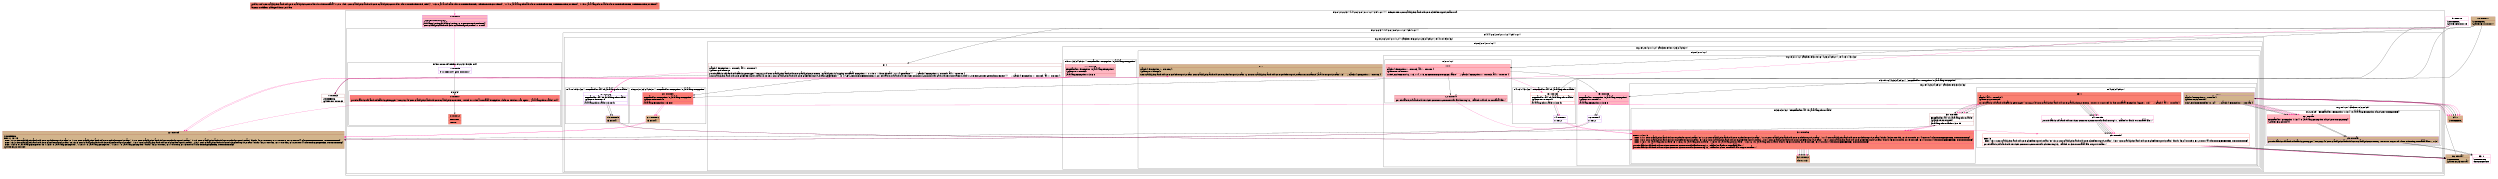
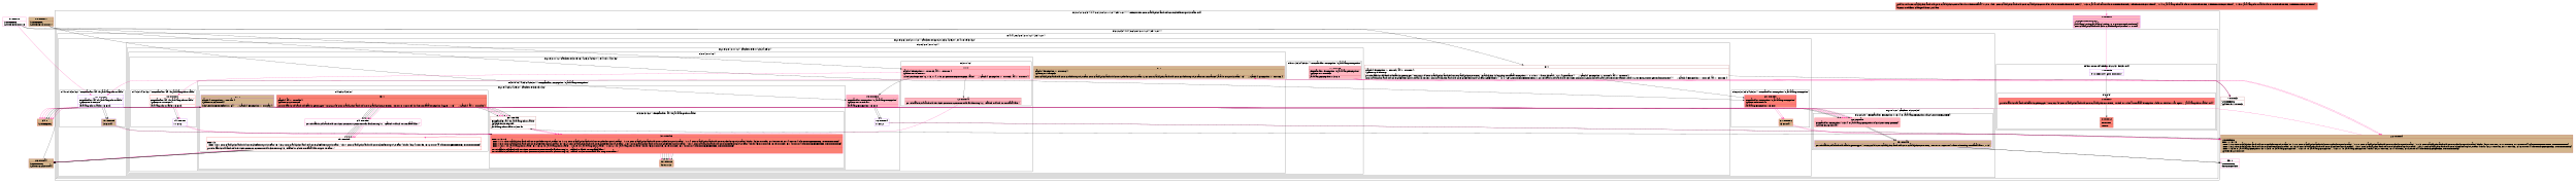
  digraph {
    node [color=brown fillcolor=white shape=record style=filled]
    edge [color=black]
    n1 [color=deeppink fillcolor=salmon label="{2\:\ 0x0007|p018io.fabric.sdk.android.Fabric.getLogger().mo22224e(com.crashlytics.android.core.CrashlyticsCore.TAG, \"Tried to write a non\-fatal exception while no session was open.\", (java.lang.Throwable) null)\l}"]
    n2 [fillcolor=salmon label="{3\:\ 0x0012|RETURN\l|return\l}"]
    n3 [color=purple label="{1\:\ 0x0005|if (r0 == null) goto L_0x0007\l}"]
    n4 [color=red fillcolor=lightpink label="{11\:\ ?|Catch:\{ Exception \-\> 0x0083, all \-\> 0x0080 \}\lSplitter:B:10:0x0077\l|writeSessionEvent(r2, r13, r14, r15, EVENT_TYPE_LOGGED, false)     \/\/ Catch:\{ Exception \-\> 0x0083, all \-\> 0x0080 \}\l}"]
    n5 [fillcolor=lightpink label="{12\:\ 0x007a|p018io.fabric.sdk.android.services.common.CommonUtils.flushOrLog(r2, \"Failed to flush to non\-fatal file.\")\l}"]
    n6 [fillcolor=salmon label="{23\:\ ?|Catch:\{ all \-\> 0x00b5 \}\lSplitter:B:22:0x008d\l|p018io.fabric.sdk.android.Fabric.getLogger().mo22224e(com.crashlytics.android.core.CrashlyticsCore.TAG, \"An error occurred in the non\-fatal exception logger\", r13)     \/\/ Catch:\{ all \-\> 0x00b5 \}\l}"]
    n7 [color=deeppink label="{24\:\ 0x0098|p018io.fabric.sdk.android.services.common.CommonUtils.flushOrLog(r1, \"Failed to flush to non\-fatal file.\")\l}"]
    n8 [color=red label="{25\:\ 0x009d|PHI: r3 \l  PHI: (r3v1 com.crashlytics.android.core.ClsFileOutputStream) = (r3v2 com.crashlytics.android.core.ClsFileOutputStream), (r3v7 com.crashlytics.android.core.ClsFileOutputStream) binds: [B:24:0x0098, B:12:0x007a] A[DONT_GENERATE, DONT_INLINE]\l|p018io.fabric.sdk.android.services.common.CommonUtils.closeOrLog(r3, \"Failed to close non\-fatal file output stream.\")\l}"]
    n9 [color=purple fillcolor=tan label="{27\:\ ?|Catch:\{ Exception \-\> 0x00a8 \}\lSplitter:B:26:0x00a4\l|trimSessionEventFiles(r0, 64)     \/\/ Catch:\{ Exception \-\> 0x00a8 \}\l}"]
    n10 [label="{30\:\ 0x00b5|ExcHandler: all (th java.lang.Throwable)\lSplitter:B:22:0x008d\l|java.lang.Throwable r13 = th\l}"]
    n11 [color=deeppink fillcolor=salmon label="{31\:\ 0x00b6|PHI: r1 r3 r13 \l  PHI: (r1v1 com.crashlytics.android.core.CodedOutputStream) = (r1v2 com.crashlytics.android.core.CodedOutputStream), (r1v0 com.crashlytics.android.core.CodedOutputStream), (r1v4 com.crashlytics.android.core.CodedOutputStream) binds: [B:30:0x00b5, B:19:0x0089, B:14:0x0081] A[DONT_GENERATE, DONT_INLINE]\l  PHI: (r3v0 com.crashlytics.android.core.ClsFileOutputStream) = (r3v2 com.crashlytics.android.core.ClsFileOutputStream), (r3v4 com.crashlytics.android.core.ClsFileOutputStream), (r3v7 com.crashlytics.android.core.ClsFileOutputStream) binds: [B:30:0x00b5, B:19:0x0089, B:14:0x0081] A[DONT_GENERATE, DONT_INLINE]\l  PHI: (r13v1 'th' java.lang.Throwable) = (r13v6 'th' java.lang.Throwable), (r13v9 'th' java.lang.Throwable), (r13v12 'th' java.lang.Throwable) binds: [B:30:0x00b5, B:19:0x0089, B:14:0x0081] A[DONT_GENERATE, DONT_INLINE]\l|p018io.fabric.sdk.android.services.common.CommonUtils.flushOrLog(r1, \"Failed to flush to non\-fatal file.\")\lp018io.fabric.sdk.android.services.common.CommonUtils.closeOrLog(r3, \"Failed to close non\-fatal file output stream.\")\l}"]
    n12 [color=red fillcolor=tan label="{32\:\ 0x00c0|throw r13\l}"]
    n13 [color=deeppink fillcolor=lightpink label="{15\:\ 0x0083|ExcHandler: Exception (e java.lang.Exception)\lSplitter:B:10:0x0077\l|java.lang.Exception r13 = e\l}"]
    n14 [color=purple label="{16\:\ 0x0084|r1 = r2\l}"]
    n15 [color=red label="{13\:\ 0x0080|ExcHandler: all (th java.lang.Throwable)\lSplitter:B:10:0x0077\l|java.lang.Throwable r13 = th\l}"]
    n16 [color=purple label="{14\:\ 0x0081|r1 = r2\l}"]
    n17 [fillcolor=tan label="{8\:\ ?|Catch:\{ Exception \-\> 0x0086 \}\lSplitter:B:7:0x006b\l|com.crashlytics.android.core.CodedOutputStream com.crashlytics.android.core.CodedOutputStream r2 = com.crashlytics.android.core.CodedOutputStream.newInstance((java.io.OutputStream) r3)     \/\/ Catch:\{ Exception \-\> 0x0086 \}\l}"]
    n18 [fillcolor=lightpink label="{17\:\ 0x0086|ExcHandler: Exception (e java.lang.Exception)\lSplitter:B:7:0x006b\l|java.lang.Exception r13 = e\l}"]
    n19 [label="{6\:\ ?|Catch:\{ Exception \-\> 0x008b, all \-\> 0x0088 \}\lSplitter:B:5:0x001e\l|p018io.fabric.sdk.android.Fabric.getLogger().mo22221d(com.crashlytics.android.core.CrashlyticsCore.TAG, \"Crashlytics is logging non\-fatal exception \"\" + r15 + \"\" from thread \" + r14.getName())     \/\/ Catch:\{ Exception \-\> 0x008b, all \-\> 0x0088 \}\lcom.crashlytics.android.core.ClsFileOutputStream r3 = new com.crashlytics.android.core.ClsFileOutputStream(getFilesDir(), r0 + SESSION_NON_FATAL_TAG + p018io.fabric.sdk.android.services.common.CommonUtils.padWithZerosToMaxIntWidth(r12.eventCounter.getAndIncrement()))     \/\/ Catch:\{ Exception \-\> 0x008b, all \-\> 0x0088 \}\l}"]
    n20 [color=deeppink fillcolor=salmon label="{20\:\ 0x008b|ExcHandler: Exception (e java.lang.Exception)\lSplitter:B:5:0x001e\l|java.lang.Exception r13 = e\l}"]
    n21 [color=red fillcolor=tan label="{21\:\ 0x008c|r3 = null\l}"]
    n22 [color=purple label="{18\:\ 0x0088|ExcHandler: all (th java.lang.Throwable)\lSplitter:B:5:0x001e\l|java.lang.Throwable r13 = th\l}"]
    n23 [color=purple fillcolor=tan label="{19\:\ 0x0089|r3 = null\l}"]
    n24 [color=red fillcolor=lightpink label="{28\:\ 0x00a8|ExcHandler: Exception (r13v4 'e' java.lang.Exception A[CUSTOM_DECLARE])\lSplitter:B:26:0x00a4\l}"]
    n25 [color=purple fillcolor=tan label="{29\:\ 0x00a9|p018io.fabric.sdk.android.Fabric.getLogger().mo22224e(com.crashlytics.android.core.CrashlyticsCore.TAG, \"An error occurred when trimming non\-fatal files.\", r13)\l}"]
    n26 [color=purple fillcolor=lightpink label="{0\:\ 0x0000|MTH_ENTER_BLOCK\l|java.lang.String java.lang.String r0 = getCurrentSessionId()\lcom.crashlytics.android.core.CodedOutputStream r1 = null\l}"]
    n27 [fillcolor=tan label="{26\:\ 0x00a4|SYNTHETIC\lSplitter:B:26:0x00a4\l}"]
    n28 [color=red fillcolor=tan label="{34\:\ ?|SYNTHETIC\l}"]
    n29 [fillcolor=tan label="{22\:\ 0x008d|SYNTHETIC\lPHI: r1 r3 r13 \l  PHI: (r1v2 com.crashlytics.android.core.CodedOutputStream) = (r1v0 com.crashlytics.android.core.CodedOutputStream), (r1v0 com.crashlytics.android.core.CodedOutputStream), (r1v3 com.crashlytics.android.core.CodedOutputStream) binds: [B:21:0x008c, B:17:0x0086, B:16:0x0084] A[DONT_GENERATE, DONT_INLINE]\l  PHI: (r3v2 com.crashlytics.android.core.ClsFileOutputStream) = (r3v3 com.crashlytics.android.core.ClsFileOutputStream), (r3v7 com.crashlytics.android.core.ClsFileOutputStream), (r3v7 com.crashlytics.android.core.ClsFileOutputStream) binds: [B:21:0x008c, B:17:0x0086, B:16:0x0084] A[DONT_GENERATE, DONT_INLINE]\l  PHI: (r13v5 'e' java.lang.Exception) = (r13v8 'e' java.lang.Exception), (r13v10 'e' java.lang.Exception), (r13v11 'e' java.lang.Exception) binds: [B:21:0x008c, B:17:0x0086, B:16:0x0084] A[DONT_GENERATE, DONT_INLINE]\lSplitter:B:22:0x008d\l}"]
    n30 [label="{7\:\ 0x006b|SYNTHETIC\lSplitter:B:7:0x006b\l}"]
    n31 [color=deeppink label="{33\:\ ?|SYNTHETIC\lORIG_RETURN\l}"]
    n32 [color=deeppink label="{5\:\ 0x001e|SYNTHETIC\lSplitter:B:5:0x001e\l}"]
    n33 [fillcolor=tan label="{10\:\ 0x0077|SYNTHETIC\lSplitter:B:10:0x0077\l}"]
    n34 [fillcolor=salmon label="{public void com.crashlytics.android.core.CrashlyticsController.doWriteNonFatal((r12v0 'this' com.crashlytics.android.core.CrashlyticsController A[IMMUTABLE_TYPE, THIS]), (r13v0 java.util.Date A[IMMUTABLE_TYPE, METHOD_ARGUMENT]), (r14v0 java.lang.Thread A[IMMUTABLE_TYPE, METHOD_ARGUMENT]), (r15v0 java.lang.Throwable A[IMMUTABLE_TYPE, METHOD_ARGUMENT]))  | access modifiers changed from: private\l}"]
    subgraph cluster_1 {
      label="R(2:0|(2:(2:2|3)|(4:4|(2:6|(2:8|(2:11|12)))|25|(1:27)))) | DECL_VAR: com.crashlytics.android.core.ClsFileOutputStream null\l"
      n26
      subgraph cluster_2 {
        label="R(2:(2:2|3)|(4:4|(2:6|(2:8|(2:11|12)))|25|(1:27)))"
        subgraph cluster_3 {
          label="IF [B:1:0x0005] THEN: R(2:2|3) ELSE: null"
          n3
          subgraph cluster_4 {
            label="R(2:2|3)"
            n1
            n2
          }
        }
        subgraph cluster_5 {
          label="R(4:4|(2:6|(2:8|(2:11|12)))|25|(1:27))"
          subgraph cluster_6 {
            label="Try: R(2:6|(2:8|(2:11|12))) catches: R(6:20|21|23|24|25|27), R(4:18|19|31|32)"
            subgraph cluster_7 {
              label="R(2:6|(2:8|(2:11|12)))"
              n19
              subgraph cluster_8 {
                label="Try: R(2:8|(2:11|12)) catches: R(5:17|23|24|25|27)"
                subgraph cluster_9 {
                  label="R(2:8|(2:11|12))"
                  n17
                  subgraph cluster_10 {
                    label="Try: R(2:11|12) catches: R(3:15|16|(4:23|24|25|27)), R(4:13|14|31|32)"
                    subgraph cluster_11 {
                      label="R(2:11|12)"
                      n4
                      n5
                    }
                    subgraph cluster_12 {
                      label="R(3:15|16|(4:23|24|25|27)) | ExcHandler: Exception (e java.lang.Exception)\l"
                      n13
                      n14
                      subgraph cluster_13 {
                        label="Try: R(4:23|24|25|27) catches: R(3:30|31|32)"
                        subgraph cluster_14 {
                          label="R(4:23|24|25|27)"
                          n6
                          n7
                          n8
                          n9
                        }
                        subgraph cluster_15 {
                          label="R(3:30|31|32) | ExcHandler: all (th java.lang.Throwable)\l"
                          n10
                          n11
                          n12
                        }
                      }
                    }
                    subgraph cluster_16 {
                      label="R(4:13|14|31|32) | ExcHandler: all (th java.lang.Throwable)\l"
                      n15
                      n16
                    }
                  }
                }
                subgraph cluster_17 {
                  label="R(5:17|23|24|25|27) | ExcHandler: Exception (e java.lang.Exception)\l"
                  n18
                }
              }
            }
            subgraph cluster_18 {
              label="R(6:20|21|23|24|25|27) | ExcHandler: Exception (e java.lang.Exception)\l"
              n20
              n21
            }
            subgraph cluster_19 {
              label="R(4:18|19|31|32) | ExcHandler: all (th java.lang.Throwable)\l"
              n22
              n23
            }
          }
          subgraph cluster_20 {
            label="Try: R(1:27) catches: R(2:28|29)"
            subgraph cluster_21 {
              label="R(1:27)"
            }
            subgraph cluster_22 {
              label="R(2:28|29) | ExcHandler: Exception (r13v4 'e' java.lang.Exception A[CUSTOM_DECLARE])\l"
              n24
              n25
            }
          }
        }
      }
    }
    subgraph cluster_23 {
      label="R(6:20|21|23|24|25|27) | ExcHandler: Exception (e java.lang.Exception)\l"
    }
    subgraph cluster_24 {
      label="R(5:17|23|24|25|27) | ExcHandler: Exception (e java.lang.Exception)\l"
    }
    subgraph cluster_25 {
      label="R(3:15|16|(4:23|24|25|27)) | ExcHandler: Exception (e java.lang.Exception)\l"
      subgraph cluster_26 {
        label="Try: R(4:23|24|25|27) catches: R(3:30|31|32)"
        subgraph cluster_27 {
          label="R(4:23|24|25|27)"
        }
        subgraph cluster_28 {
          label="R(3:30|31|32) | ExcHandler: all (th java.lang.Throwable)\l"
        }
      }
    }
    subgraph cluster_29 {
      label="R(4:13|14|31|32) | ExcHandler: all (th java.lang.Throwable)\l"
    }
    subgraph cluster_30 {
      label="R(3:30|31|32) | ExcHandler: all (th java.lang.Throwable)\l"
    }
    subgraph cluster_31 {
      label="R(4:18|19|31|32) | ExcHandler: all (th java.lang.Throwable)\l"
    }
    subgraph cluster_32 {
      label="R(2:28|29) | ExcHandler: Exception (r13v4 'e' java.lang.Exception A[CUSTOM_DECLARE])\l"
    }
    n1 -> n2
    n3 -> n1
    n4 -> n5
    n4 -> n13
    n4 -> n15 [color=deeppink]
    n5 -> n8 [color=deeppink]
    n6 -> n7
    n6 -> n7
    n6 -> n7
    n6 -> n7 [color=deeppink]
    n6 -> n7
    n6 -> n7 [color=deeppink]
    n6 -> n10
    n6 -> n10 [color=deeppink]
    n6 -> n10 [color=deeppink]
    n6 -> n10
    n6 -> n10 [color=deeppink]
    n6 -> n10
    n7 -> n8
    n7 -> n8
    n7 -> n8
    n7 -> n8
    n7 -> n8 [color=deeppink]
    n7 -> n8 [color=deeppink]
    n8 -> n27 [color=deeppink]
    n8 -> n27 [color=deeppink]
    n8 -> n27 [color=deeppink]
    n8 -> n27
    n8 -> n27
    n8 -> n27
    n8 -> n27
    n9 -> n24
    n9 -> n24
    n9 -> n24 [color=deeppink]
    n9 -> n24 [color=deeppink]
    n9 -> n24 [color=deeppink]
    n9 -> n24
    n9 -> n24 [color=deeppink]
    n9 -> n28 [color=deeppink]
    n9 -> n28 [color=deeppink]
    n9 -> n28 [color=deeppink]
    n9 -> n28
    n9 -> n28
    n9 -> n28 [color=deeppink]
    n9 -> n28 [color=deeppink]
    n10 -> n11 [color=deeppink]
    n10 -> n11 [color=deeppink]
    n10 -> n11 [color=deeppink]
    n11 -> n12 [color=deeppink]
    n11 -> n12
    n11 -> n12
    n11 -> n12
    n11 -> n12
    n11 -> n12 [color=deeppink]
    n11 -> n12
    n13 -> n14
    n13 -> n14
    n14 -> n29 [color=deeppink]
    n14 -> n29
    n15 -> n16
    n15 -> n16 [color=deeppink]
    n16 -> n11 [color=deeppink]
    n16 -> n11 [color=deeppink]
    n18 -> n29 [color=deeppink]
    n18 -> n29 [color=deeppink]
    n18 -> n30 [color=deeppink]
    n19 -> n20
    n19 -> n22 [color=deeppink]
    n19 -> n30
    n20 -> n21 [color=deeppink]
    n20 -> n21 [color=deeppink]
    n21 -> n29 [color=deeppink]
    n21 -> n29 [color=deeppink]
    n22 -> n23
    n22 -> n23
    n23 -> n11 [color=deeppink]
    n23 -> n11
    n24 -> n25
    n24 -> n25
    n25 -> n31
    n25 -> n31
    n26 -> n3 [color=deeppink]
    n27 -> n9
    n29 -> n6 [color=deeppink]
    n29 -> n10
    n30 -> n17 [color=deeppink]
    n32 -> n19
    n32 -> n20
    n32 -> n22 [color=deeppink]
    n33 -> n4
    n33 -> n13
-   n33 -> n15
    n34 -> n26 [color=deeppink]
  }
